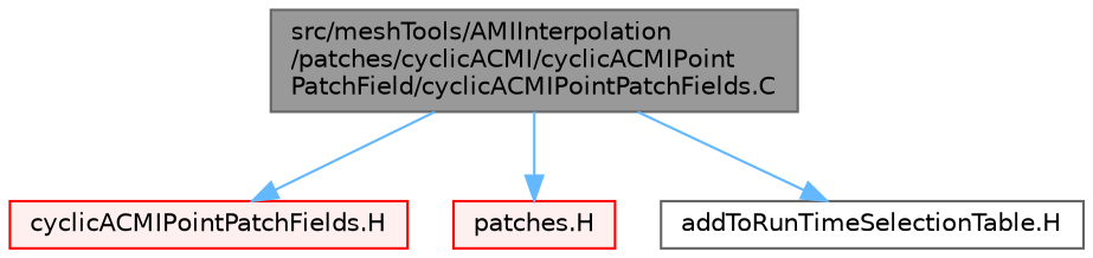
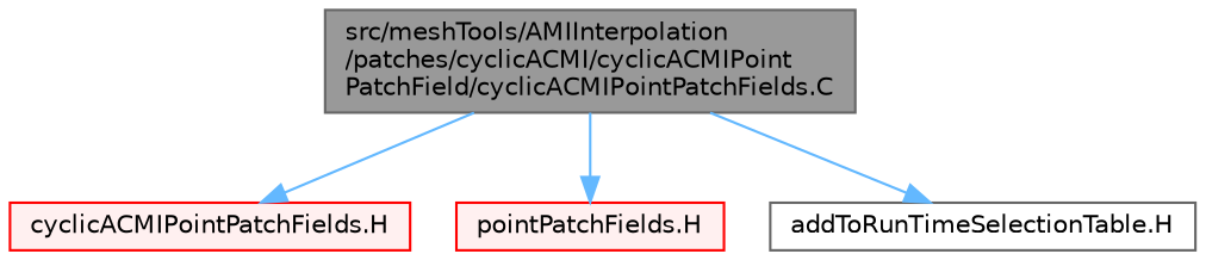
  digraph {
    node [color=red fillcolor="#FFF0F0" fontname=Helvetica fontsize=10 shape=box style=filled]
    edge [color=steelblue1 fontname=Helvetica fontsize=10 labelfontname=Helvetica labelfontsize=10 style=solid]
    n1 [color=gray40 fillcolor=grey60 fontcolor=black height=0.2 label="src/meshTools/AMIInterpolation\l/patches/cyclicACMI/cyclicACMIPoint\lPatchField/cyclicACMIPointPatchFields.C" width=0.4]
    n2 [height=0.2 label="cyclicACMIPointPatchFields.H" width=0.4]
-   n3 [height=0.2 label="patches.H" width=0.4]
+   n3 [height=0.2 label="pointPatchFields.H" width=0.4]
    n4 [color=grey40 fillcolor=white height=0.2 label="addToRunTimeSelectionTable.H" width=0.4]
    n1 -> n2
    n1 -> n3
    n1 -> n4
  }
